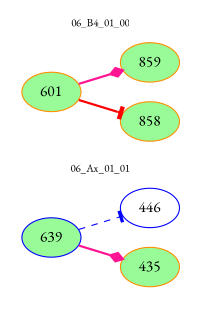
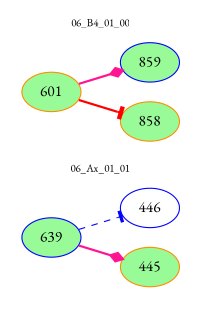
  digraph {
    fontname="EB Garamond"
    rankdir=LR
    node [color=darkorange fillcolor=palegreen fontname="EB Garamond" style=filled]
    edge [arrowhead=diamond color=deeppink fontname="EB Garamond" style=bold]
    n1 [color=blue label=639]
-   n2 [label=435]
+   n2 [label=445]
    n3 [color=blue fillcolor=white label=446]
    n4 [label=601]
    n5 [label=858]
-   n6 [label=859]
+   n6 [color=blue label=859]
    subgraph cluster_1 {
      color=white
      fontsize=10
      label="06_Ax_01_01"
      n1
      n2
      n3
    }
    subgraph cluster_2 {
      color=white
      fontsize=10
      label="06_B4_01_00"
      n4
      n5
      n6
    }
    n1 -> n2
    n1 -> n3 [arrowhead=tee color=blue style=dashed]
    n4 -> n5 [arrowhead=tee color=red]
    n4 -> n6
  }
